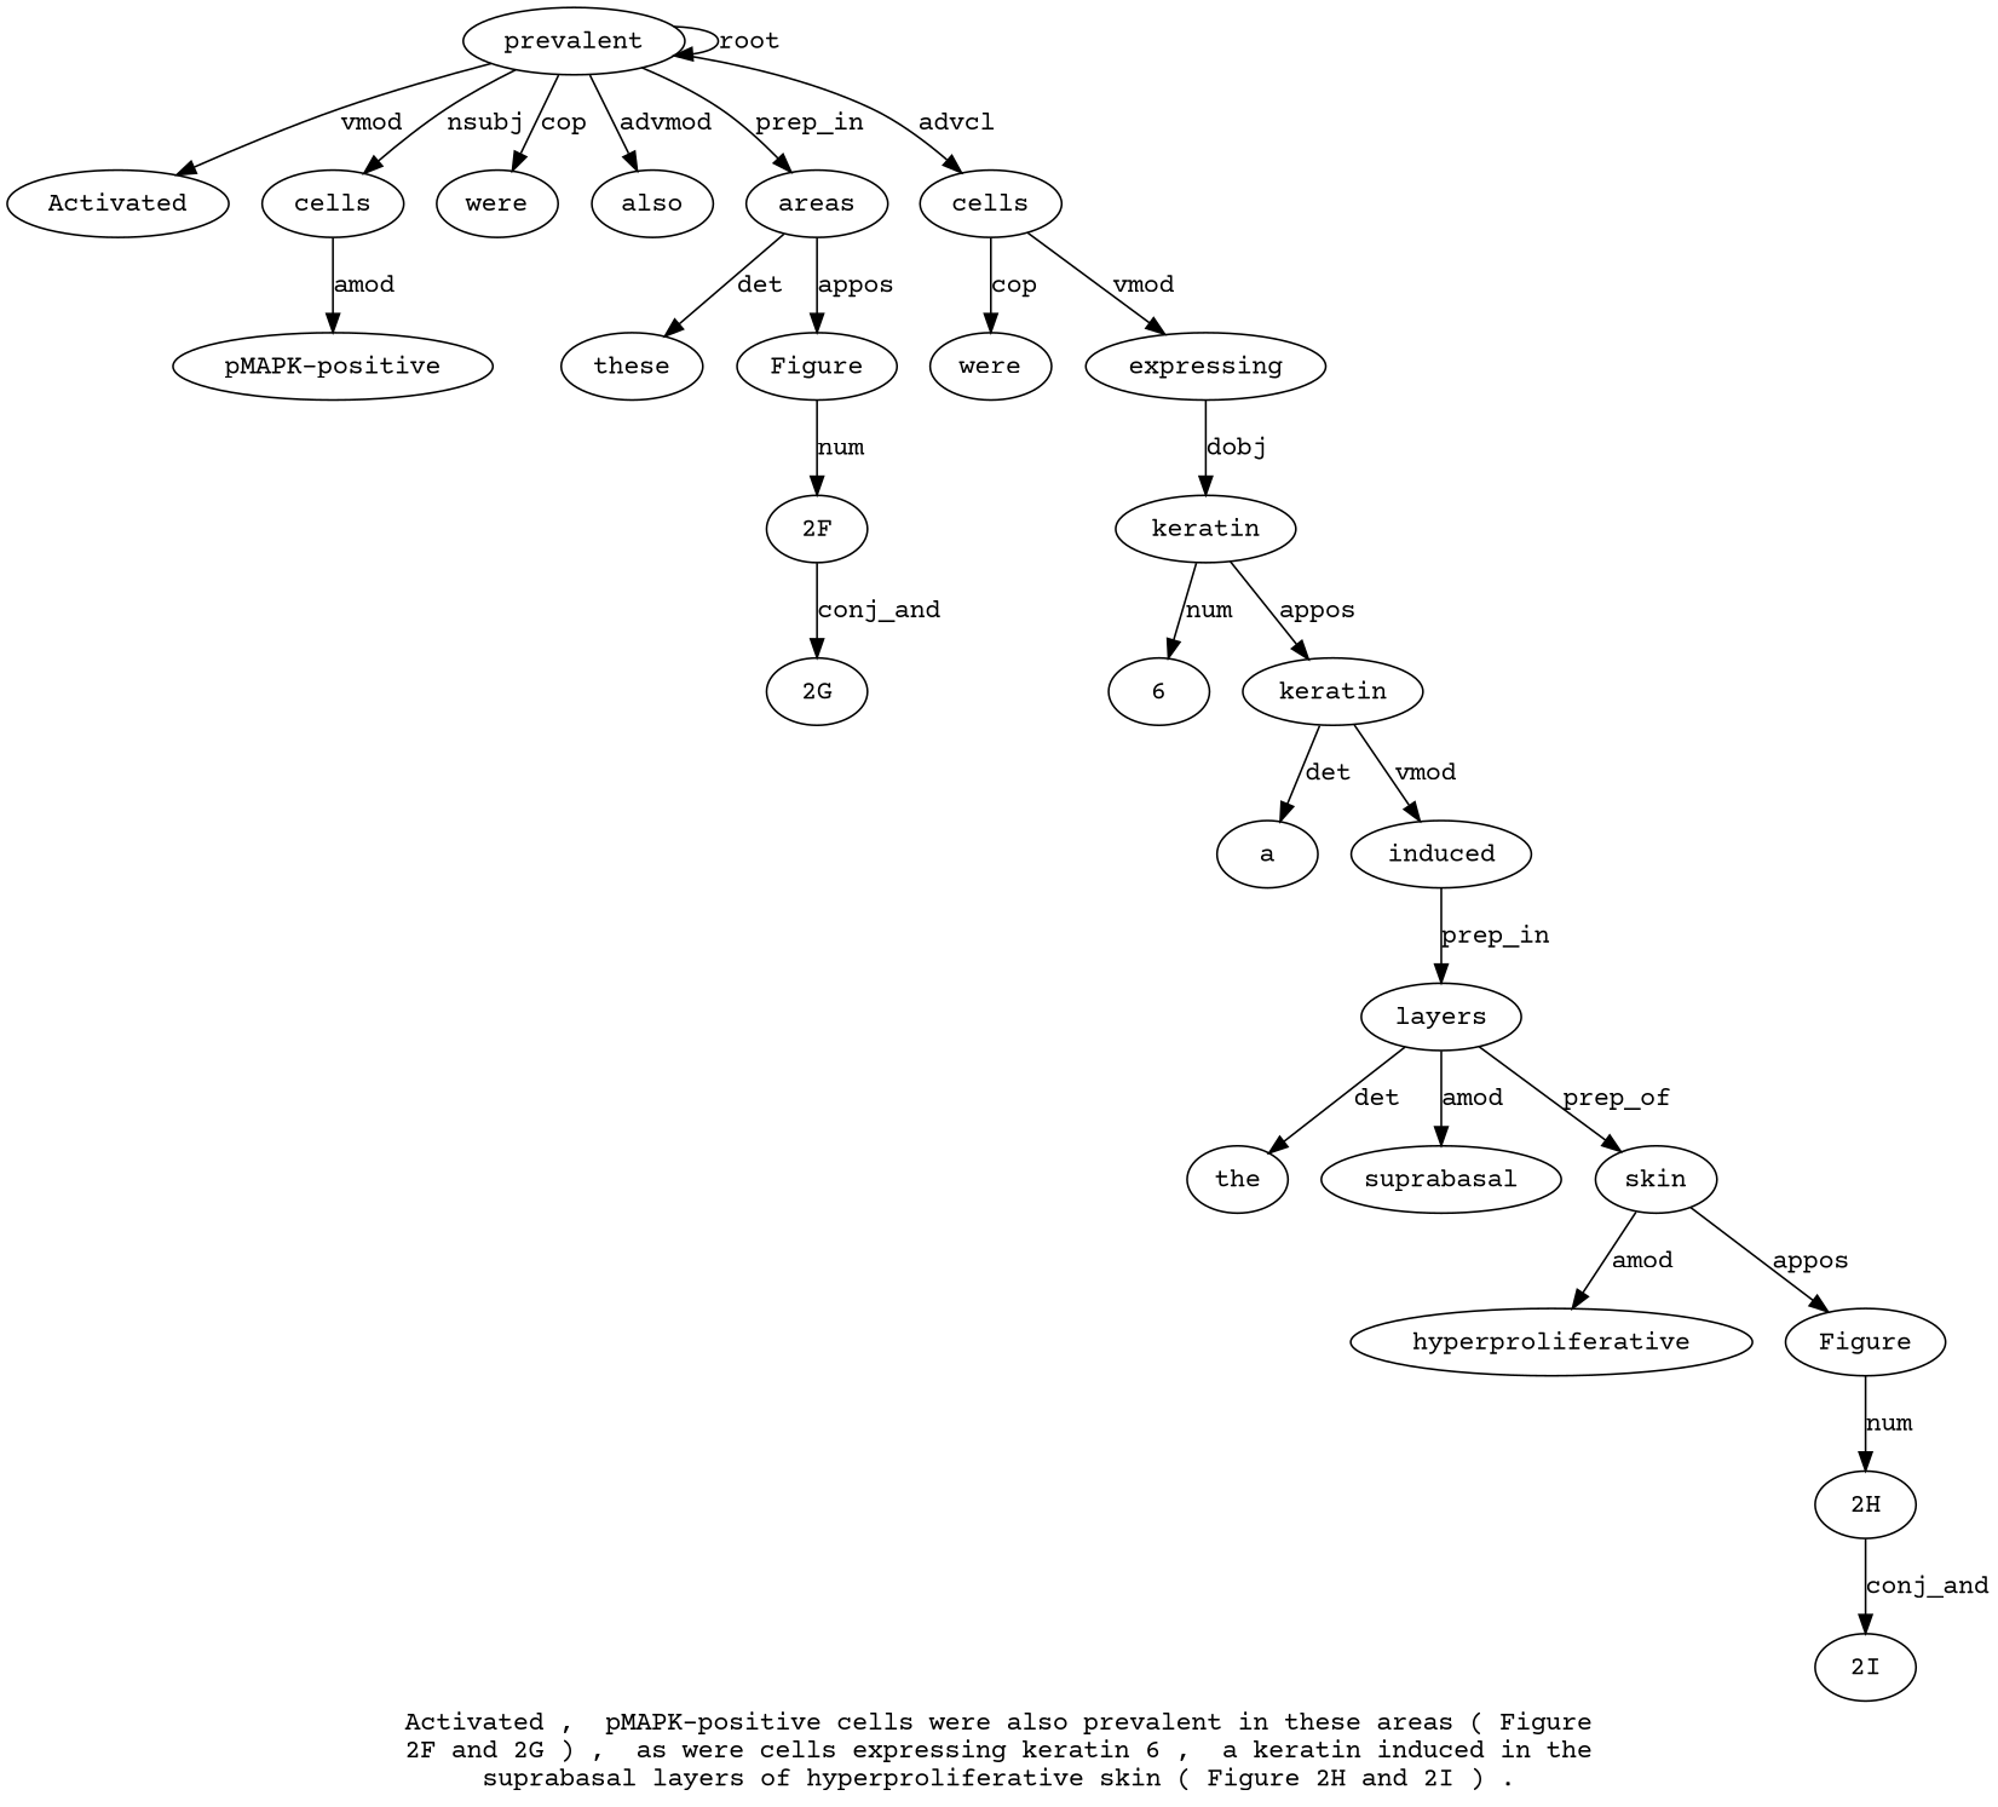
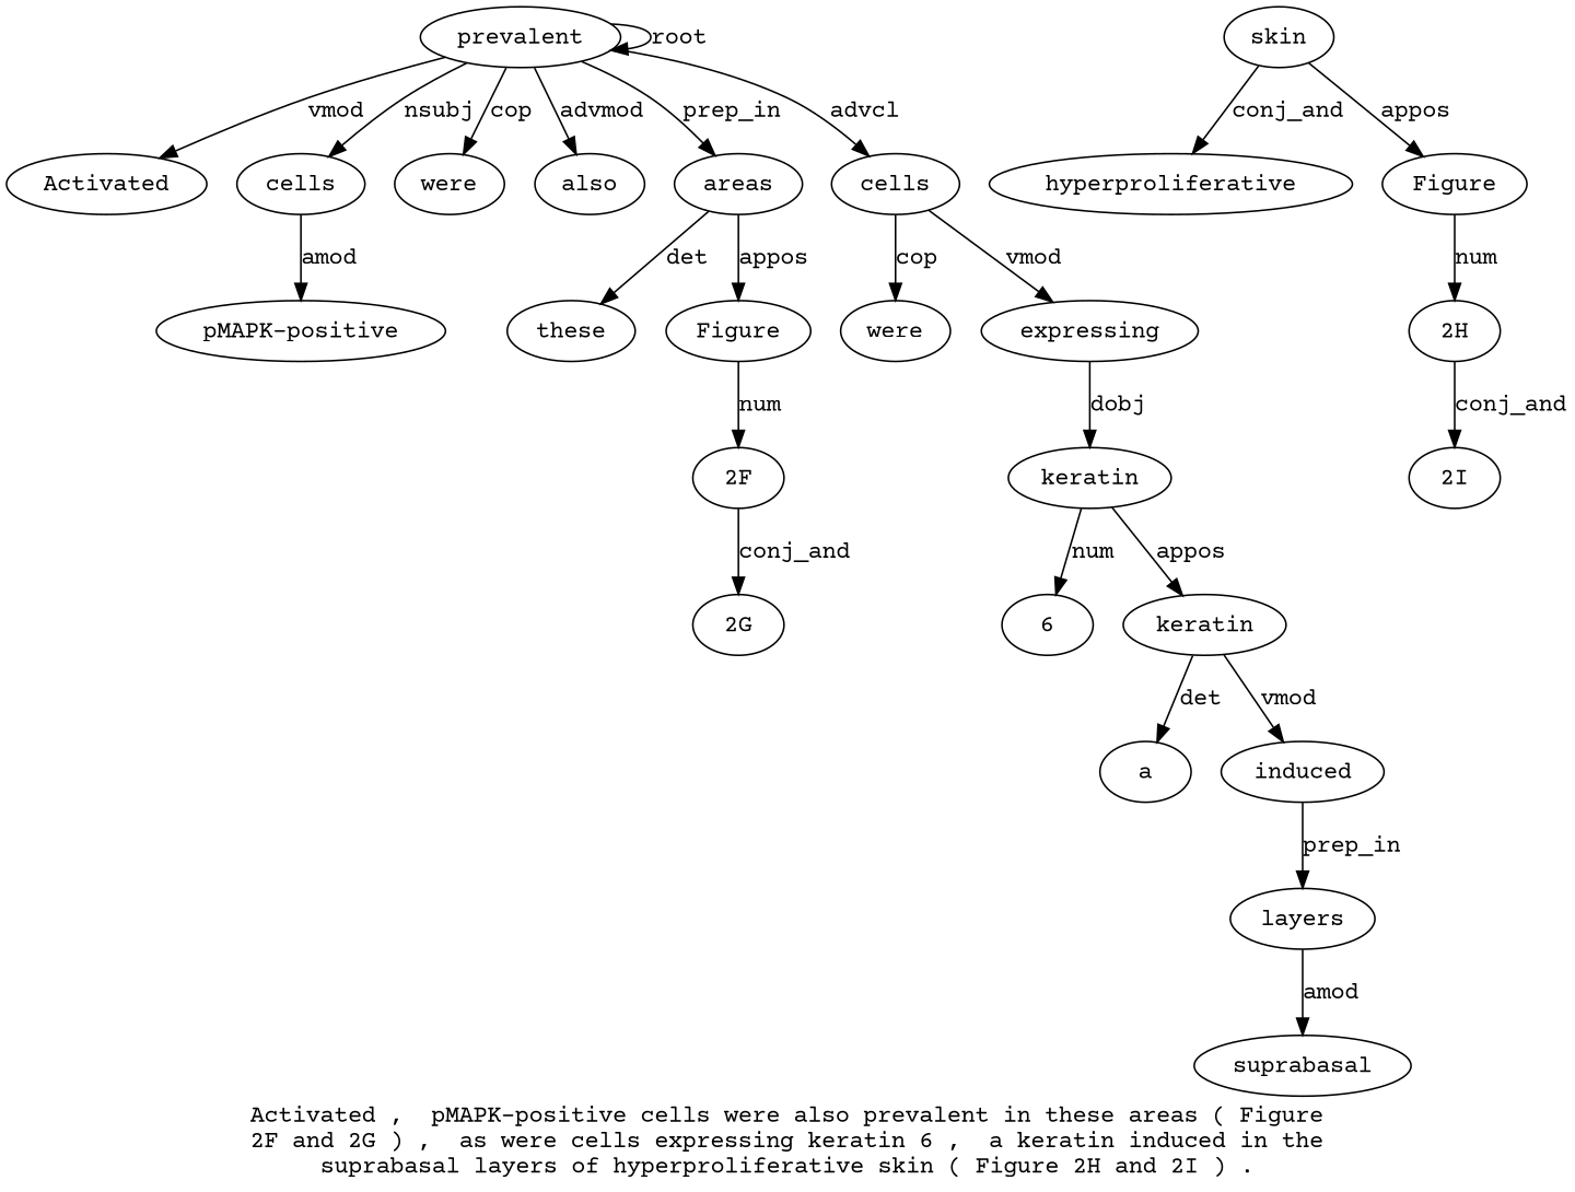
  digraph {
    fontname="Courier Prime"
    label="Activated ,  pMAPK-positive cells were also prevalent in these areas ( Figure\n2F and 2G ) ,  as were cells expressing keratin 6 ,  a keratin induced in the\nsuprabasal layers of hyperproliferative skin ( Figure 2H and 2I ) ."
    node [fillcolor=white fontname="Courier Prime" style=filled]
    edge [fontname="Courier Prime"]
    n1 [label=prevalent]
    n2 [label=Activated]
    n3 [label=cells]
    n4 [label=were]
    n5 [label=also]
    n6 [label=areas]
    n7 [label=cells]
    n8 [label="pMAPK-positive"]
    n9 [label=these]
    n10 [label=Figure]
    n11 [label=were]
    n12 [label=expressing]
    n13 [label="2F"]
    n14 [label="2G"]
    n15 [label=keratin]
    n16 [label=6]
    n17 [label=keratin]
    n18 [label=a]
    n19 [label=induced]
    n20 [label=layers]
-   n21 [label=the]
    n22 [label=suprabasal]
    n23 [label=skin]
    n24 [label=hyperproliferative]
    n25 [label=Figure]
    n26 [label="2H"]
    n27 [label="2I"]
    n1 -> n1 [label=root]
    n1 -> n2 [label=vmod]
    n1 -> n3 [label=nsubj]
    n1 -> n4 [label=cop]
    n1 -> n5 [label=advmod]
    n1 -> n6 [label=prep_in]
    n1 -> n7 [label=advcl]
    n3 -> n8 [label=amod]
    n6 -> n9 [label=det]
    n6 -> n10 [label=appos]
    n7 -> n11 [label=cop]
    n7 -> n12 [label=vmod]
    n10 -> n13 [label=num]
    n12 -> n15 [label=dobj]
    n13 -> n14 [label=conj_and]
    n15 -> n16 [label=num]
    n15 -> n17 [label=appos]
    n17 -> n18 [label=det]
    n17 -> n19 [label=vmod]
    n19 -> n20 [label=prep_in]
-   n20 -> n21 [label=det]
    n20 -> n22 [label=amod]
-   n20 -> n23 [label=prep_of]
-   n23 -> n24 [label=amod]
+   n23 -> n24 [label=conj_and]
    n23 -> n25 [label=appos]
    n25 -> n26 [label=num]
    n26 -> n27 [label=conj_and]
  }
